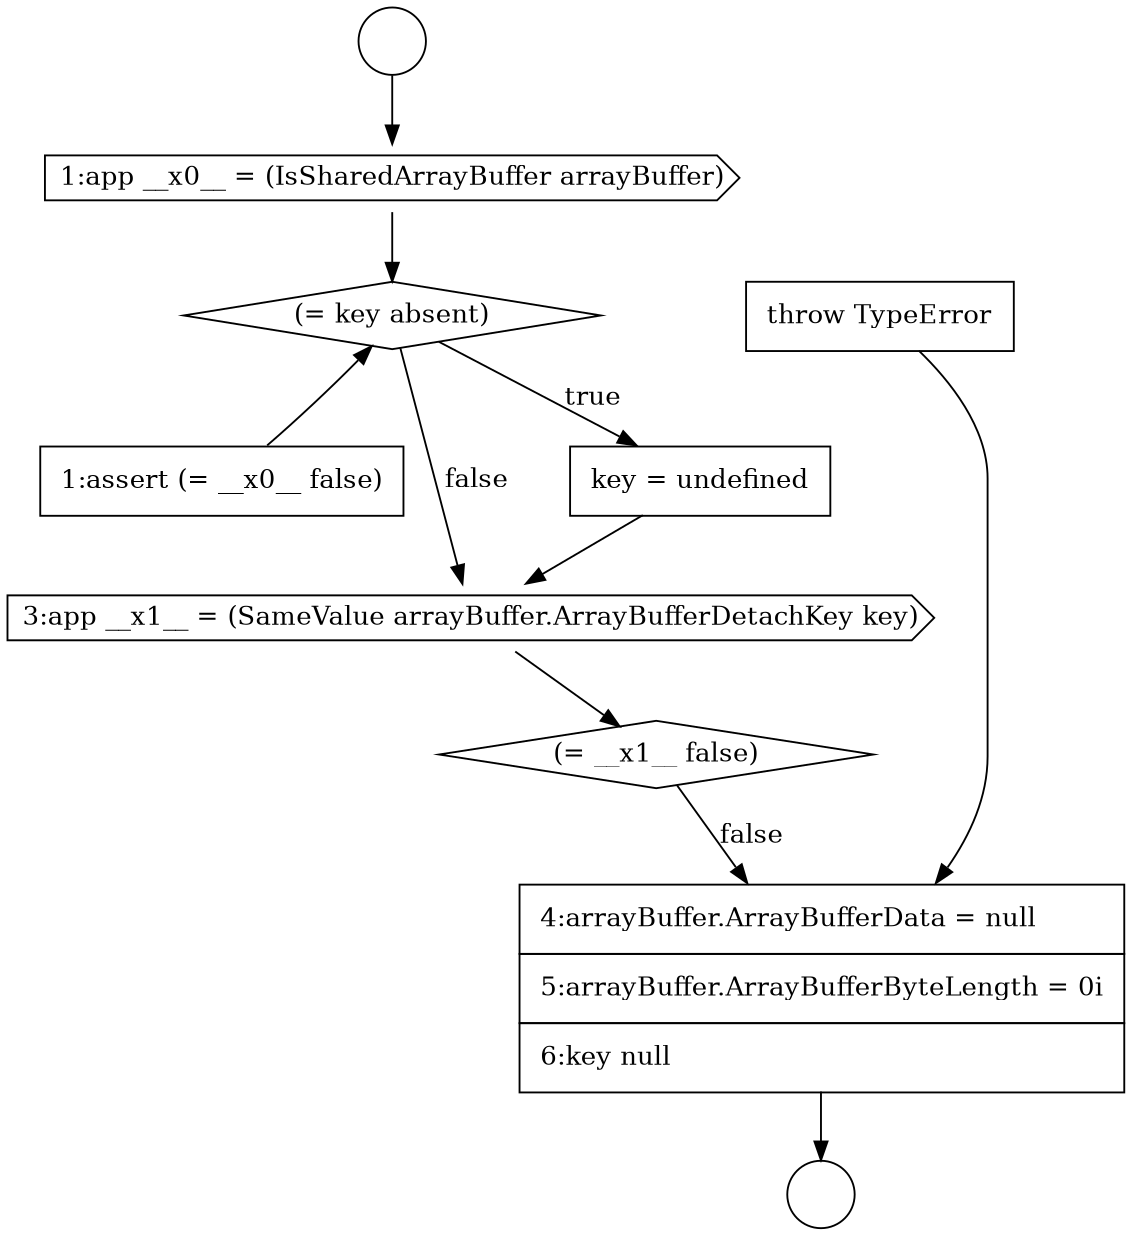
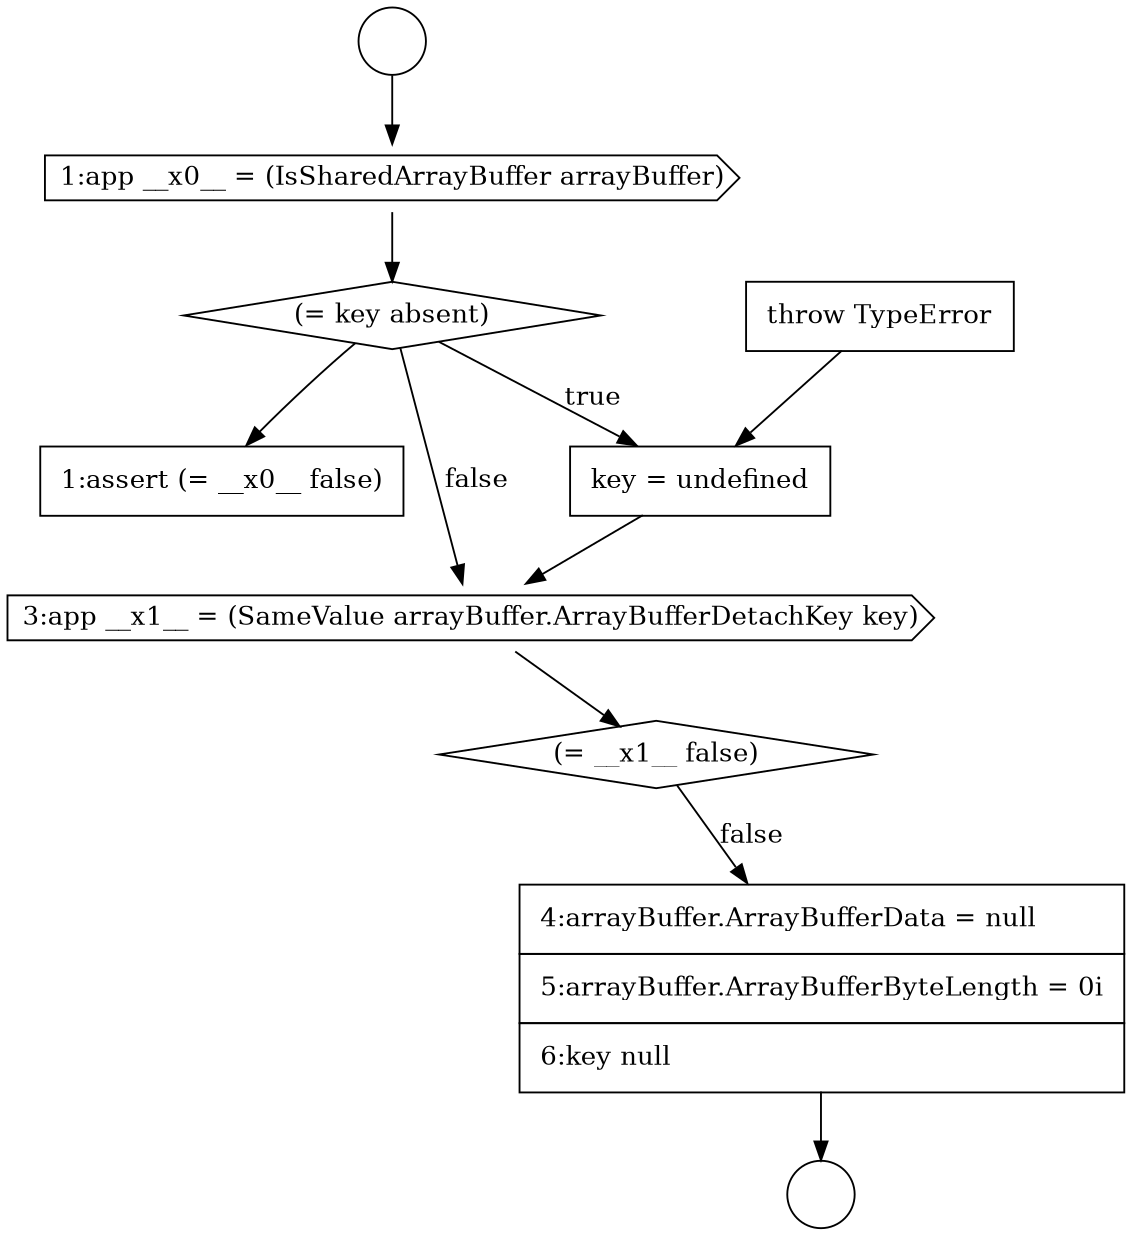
  digraph {
    node [color=black fillcolor=white shape=none style=filled]
    edge [color=black]
    n1 [label=<<font color="black">     <table border="0" cellborder="1" cellspacing="0" cellpadding="10">       <tr><td align="left">4:arrayBuffer.ArrayBufferData = null</td></tr>       <tr><td align="left">5:arrayBuffer.ArrayBufferByteLength = 0i</td></tr>       <tr><td align="left">6:key null</td></tr>     </table>   </font>> margin=0]
    n2 [label=" " shape=circle]
    n3 [label=<<font color="black">     <table border="0" cellborder="1" cellspacing="0" cellpadding="10">       <tr><td align="left">key = undefined</td></tr>     </table>   </font>> margin=0]
    n4 [label=<<font color="black">3:app __x1__ = (SameValue arrayBuffer.ArrayBufferDetachKey key)</font>> shape=cds]
    n5 [label=<<font color="black">(= __x1__ false)</font>> shape=diamond]
    n6 [label=<<font color="black">(= key absent)</font>> shape=diamond]
    n7 [label=<<font color="black">     <table border="0" cellborder="1" cellspacing="0" cellpadding="10">       <tr><td align="left">throw TypeError</td></tr>     </table>   </font>> margin=0]
    n8 [label=<<font color="black">1:app __x0__ = (IsSharedArrayBuffer arrayBuffer)</font>> shape=cds]
    n9 [label=<<font color="black">     <table border="0" cellborder="1" cellspacing="0" cellpadding="10">       <tr><td align="left">1:assert (= __x0__ false)</td></tr>     </table>   </font>> margin=0]
    n10 [label=" " shape=circle]
    n1 -> n2
    n3 -> n4
    n4 -> n5
    n5 -> n1 [label=<<font color="black">false</font>>]
    n6 -> n3 [label=<<font color="black">true</font>>]
    n6 -> n4 [label=<<font color="black">false</font>>]
-   n7 -> n1
+   n7 -> n3
    n8 -> n6
-   n9 -> n6
+   n6 -> n9
    n10 -> n8
  }
